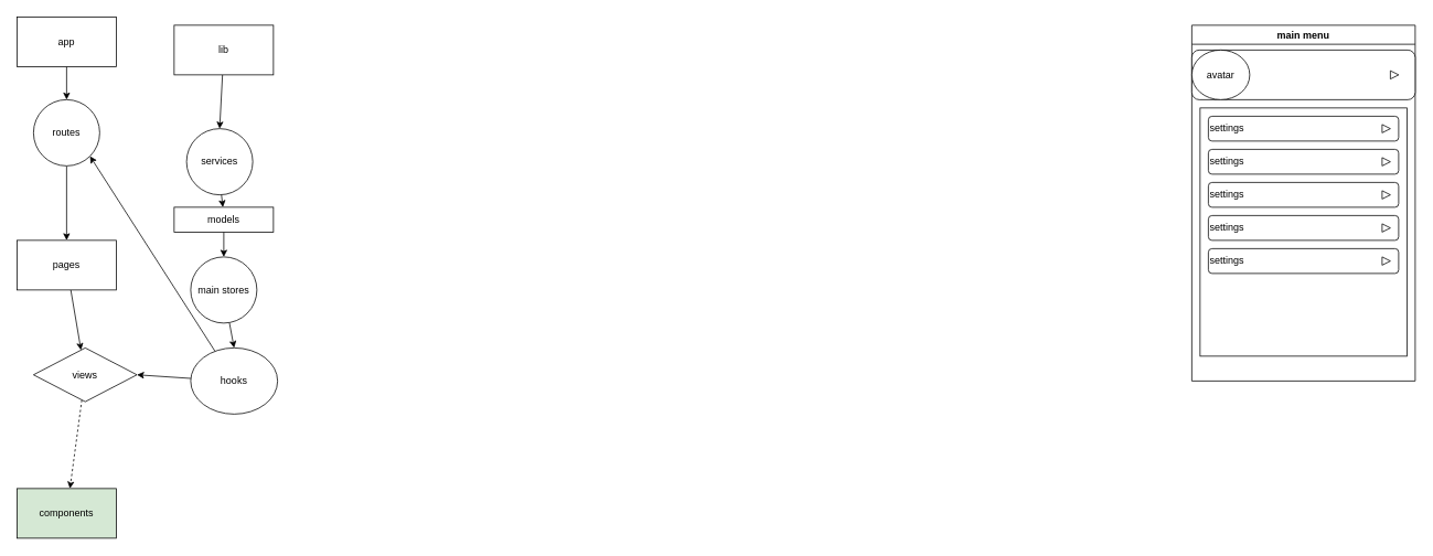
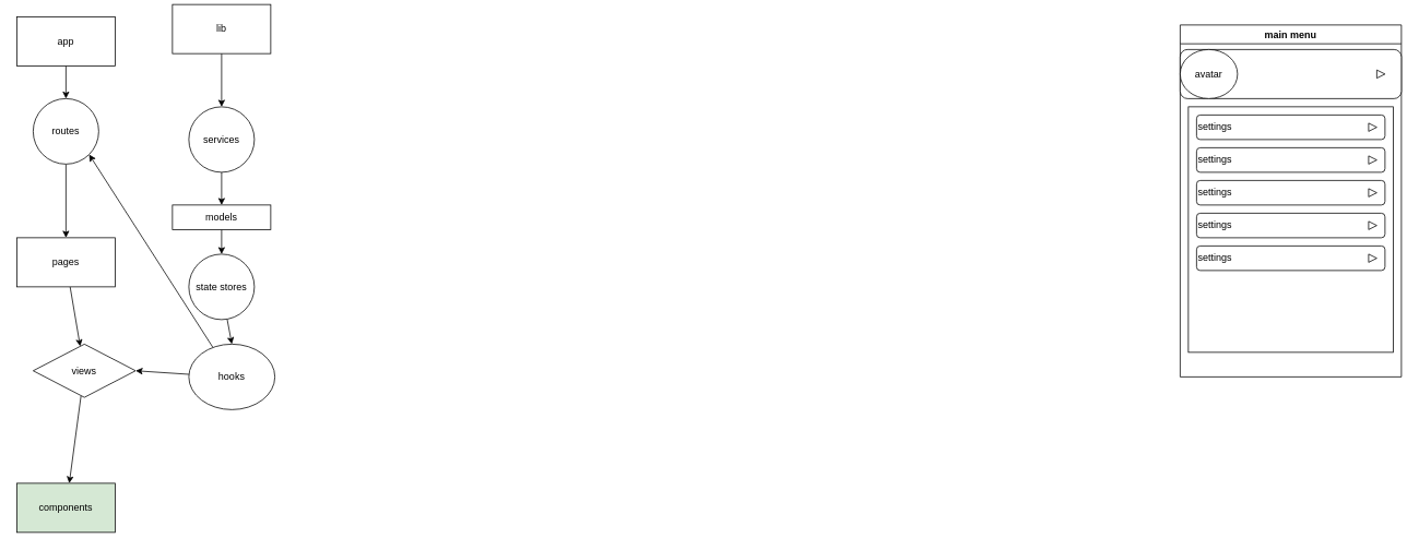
  <mxCell id="0" />
  <mxCell id="1" parent="0" />
  <mxCell id="2" style="edgeStyle=none;html=1;" parent="1" source="3" edge="1"><mxGeometry relative="1" as="geometry"><mxPoint x="80" y="120" as="targetPoint" /></mxGeometry></mxCell>
  <mxCell id="3" value="app" style="rounded=0;whiteSpace=wrap;html=1;" parent="1" vertex="1"><mxGeometry x="20" y="20" width="120" height="60" as="geometry" /></mxCell>
  <mxCell id="4" value="" style="edgeStyle=none;html=1;" parent="1" source="5" target="7" edge="1"><mxGeometry relative="1" as="geometry" /></mxCell>
  <mxCell id="5" value="routes" style="ellipse;whiteSpace=wrap;html=1;aspect=fixed;" parent="1" vertex="1"><mxGeometry x="40" y="120" width="80" height="80" as="geometry" /></mxCell>
  <mxCell id="6" value="" style="edgeStyle=none;html=1;" parent="1" source="7" target="9" edge="1"><mxGeometry relative="1" as="geometry" /></mxCell>
  <mxCell id="7" value="pages" style="whiteSpace=wrap;html=1;" parent="1" vertex="1"><mxGeometry x="20" y="290" width="120" height="60" as="geometry" /></mxCell>
- <mxCell id="8" value="" style="edgeStyle=none;html=1;dashed=1;" parent="1" source="9" target="10" edge="1"><mxGeometry relative="1" as="geometry" /></mxCell>
+ <mxCell id="8" value="" style="edgeStyle=none;html=1;" parent="1" source="9" target="10" edge="1"><mxGeometry relative="1" as="geometry" /></mxCell>
  <mxCell id="9" value="views" style="rhombus;whiteSpace=wrap;html=1;" parent="1" vertex="1"><mxGeometry x="40" y="420" width="125" height="65" as="geometry" /></mxCell>
  <mxCell id="10" value="components" style="whiteSpace=wrap;html=1;fillColor=#d5e8d4;" parent="1" vertex="1"><mxGeometry x="20" y="590" width="120" height="60" as="geometry" /></mxCell>
  <mxCell id="11" style="edgeStyle=none;html=1;entryX=1;entryY=0.5;entryDx=0;entryDy=0;" parent="1" source="13" target="9" edge="1"><mxGeometry relative="1" as="geometry"><mxPoint x="102.222" y="347.778" as="targetPoint" /></mxGeometry></mxCell>
  <mxCell id="12" style="edgeStyle=none;html=1;entryX=1;entryY=1;entryDx=0;entryDy=0;" parent="1" source="13" target="5" edge="1"><mxGeometry relative="1" as="geometry" /></mxCell>
  <mxCell id="13" value="hooks" style="ellipse;whiteSpace=wrap;html=1;" parent="1" vertex="1"><mxGeometry x="230" y="420" width="105" height="80" as="geometry" /></mxCell>
  <mxCell id="14" value="" style="edgeStyle=none;html=1;" parent="1" source="15" target="21" edge="1"><mxGeometry relative="1" as="geometry" /></mxCell>
  <mxCell id="15" value="models" style="whiteSpace=wrap;html=1;" parent="1" vertex="1"><mxGeometry x="210" y="250" width="120" height="30" as="geometry" /></mxCell>
  <mxCell id="16" style="edgeStyle=none;html=1;entryX=0.5;entryY=0;entryDx=0;entryDy=0;" parent="1" source="17" target="19" edge="1"><mxGeometry relative="1" as="geometry" /></mxCell>
- <mxCell id="17" value="lib" style="whiteSpace=wrap;html=1;" parent="1" vertex="1"><mxGeometry x="210" y="30" width="120" height="60" as="geometry" /></mxCell>
+ <mxCell id="17" value="lib" style="whiteSpace=wrap;html=1;" parent="1" vertex="1"><mxGeometry x="210" y="5" width="120" height="60" as="geometry" /></mxCell>
  <mxCell id="18" style="edgeStyle=none;html=1;" parent="1" source="19" target="15" edge="1"><mxGeometry relative="1" as="geometry" /></mxCell>
- <mxCell id="19" value="services" style="ellipse;whiteSpace=wrap;html=1;" parent="1" vertex="1"><mxGeometry x="225" y="155" width="80" height="80" as="geometry" /></mxCell>
+ <mxCell id="19" value="services" style="ellipse;whiteSpace=wrap;html=1;" parent="1" vertex="1"><mxGeometry x="230" y="130" width="80" height="80" as="geometry" /></mxCell>
  <mxCell id="20" style="edgeStyle=none;html=1;entryX=0.5;entryY=0;entryDx=0;entryDy=0;" parent="1" source="21" target="13" edge="1"><mxGeometry relative="1" as="geometry" /></mxCell>
- <mxCell id="21" value="main stores" style="ellipse;whiteSpace=wrap;html=1;" parent="1" vertex="1"><mxGeometry x="230" y="310" width="80" height="80" as="geometry" /></mxCell>
+ <mxCell id="21" value="state stores" style="ellipse;whiteSpace=wrap;html=1;" parent="1" vertex="1"><mxGeometry x="230" y="310" width="80" height="80" as="geometry" /></mxCell>
  <mxCell id="22" value="main menu" style="swimlane;" parent="1" vertex="1"><mxGeometry x="1440" y="30" width="270" height="430" as="geometry" /></mxCell>
  <mxCell id="23" value="" style="rounded=1;whiteSpace=wrap;html=1;" parent="22" vertex="1"><mxGeometry y="30" width="270" height="60" as="geometry" /></mxCell>
  <mxCell id="24" value="avatar" style="ellipse;whiteSpace=wrap;html=1;" parent="22" vertex="1"><mxGeometry y="30" width="70" height="60" as="geometry" /></mxCell>
  <mxCell id="25" value="" style="rounded=0;whiteSpace=wrap;html=1;" parent="22" vertex="1"><mxGeometry x="10" y="100" width="250" height="300" as="geometry" /></mxCell>
  <mxCell id="26" value="settings" style="rounded=1;whiteSpace=wrap;html=1;align=left;" parent="22" vertex="1"><mxGeometry x="20" y="110" width="230" height="30" as="geometry" /></mxCell>
  <mxCell id="27" value="" style="triangle;whiteSpace=wrap;html=1;" parent="22" vertex="1"><mxGeometry x="230" y="120" width="10" height="10" as="geometry" /></mxCell>
  <mxCell id="28" value="settings" style="rounded=1;whiteSpace=wrap;html=1;align=left;" parent="22" vertex="1"><mxGeometry x="20" y="150" width="230" height="30" as="geometry" /></mxCell>
  <mxCell id="29" value="" style="triangle;whiteSpace=wrap;html=1;" parent="22" vertex="1"><mxGeometry x="230" y="160" width="10" height="10" as="geometry" /></mxCell>
  <mxCell id="30" value="settings" style="rounded=1;whiteSpace=wrap;html=1;align=left;" parent="22" vertex="1"><mxGeometry x="20" y="190" width="230" height="30" as="geometry" /></mxCell>
  <mxCell id="31" value="" style="triangle;whiteSpace=wrap;html=1;" parent="22" vertex="1"><mxGeometry x="230" y="200" width="10" height="10" as="geometry" /></mxCell>
  <mxCell id="32" value="settings" style="rounded=1;whiteSpace=wrap;html=1;align=left;" parent="22" vertex="1"><mxGeometry x="20" y="230" width="230" height="30" as="geometry" /></mxCell>
  <mxCell id="33" value="" style="triangle;whiteSpace=wrap;html=1;" parent="22" vertex="1"><mxGeometry x="230" y="240" width="10" height="10" as="geometry" /></mxCell>
  <mxCell id="34" value="settings" style="rounded=1;whiteSpace=wrap;html=1;align=left;" parent="22" vertex="1"><mxGeometry x="20" y="270" width="230" height="30" as="geometry" /></mxCell>
  <mxCell id="35" value="" style="triangle;whiteSpace=wrap;html=1;" parent="22" vertex="1"><mxGeometry x="230" y="280" width="10" height="10" as="geometry" /></mxCell>
  <mxCell id="36" value="" style="triangle;whiteSpace=wrap;html=1;" parent="22" vertex="1"><mxGeometry x="240" y="55" width="10" height="10" as="geometry" /></mxCell>
